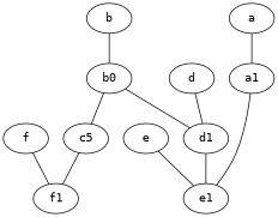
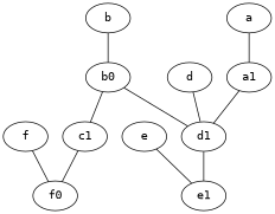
  graph {
    fontname="DejaVu Sans Mono"
    node [fontname="DejaVu Sans Mono" labelfontsize=50]
    edge [fontname="DejaVu Sans Mono"]
    a1
    e1
-   c1 [label=c5]
-   f1
+   c1
+   f1 [label=f0]
    f
    e
    a
    n8 [label=b0]
    d1
    b
    d
-   a1 -- e1
+   a1 -- d1
    c1 -- f1
    f -- f1
    e -- e1
    a -- a1
    n8 -- c1
    n8 -- d1
    d1 -- e1
    b -- n8
    d -- d1
  }
